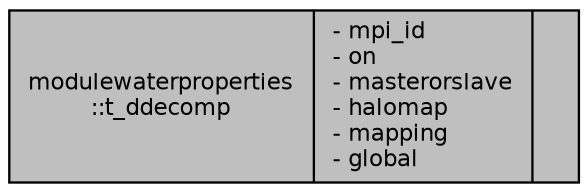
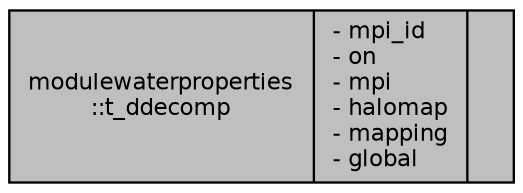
  digraph {
    rankdir=LR
-   n1 [color=black fillcolor=grey75 fontcolor=black fontname=Helvetica fontsize=10 height=0.2 label="{modulewaterproperties\l::t_ddecomp\n|- mpi_id\l- on\l- masterorslave\l- halomap\l- mapping\l- global\l|}" shape=record style=filled width=0.4]
+   n1 [color=black fillcolor=grey75 fontcolor=black fontname=Helvetica fontsize=10 height=0.2 label="{modulewaterproperties\l::t_ddecomp\n|- mpi_id\l- on\l- mpi\l- halomap\l- mapping\l- global\l|}" shape=record style=filled width=0.4]
  }
